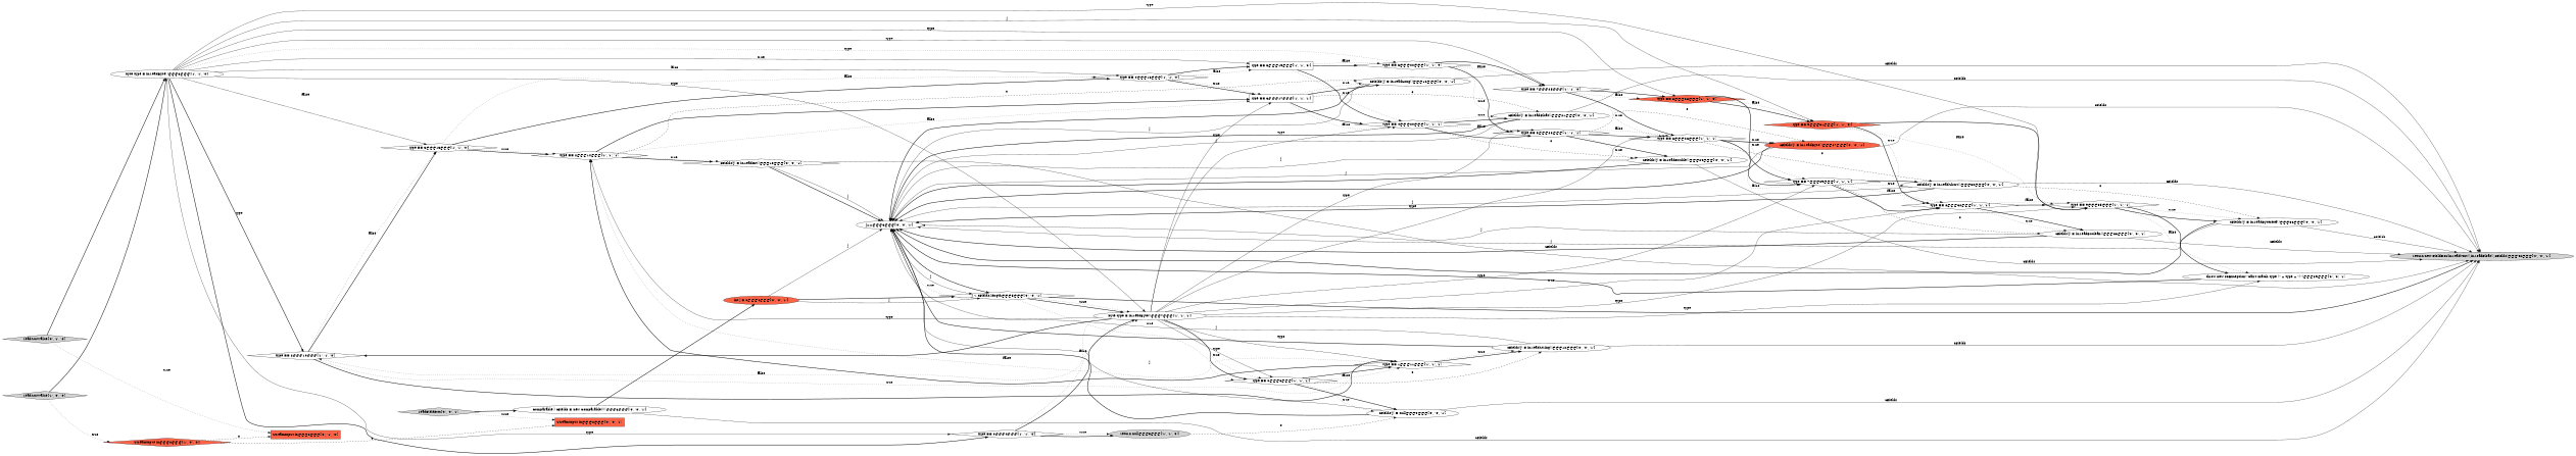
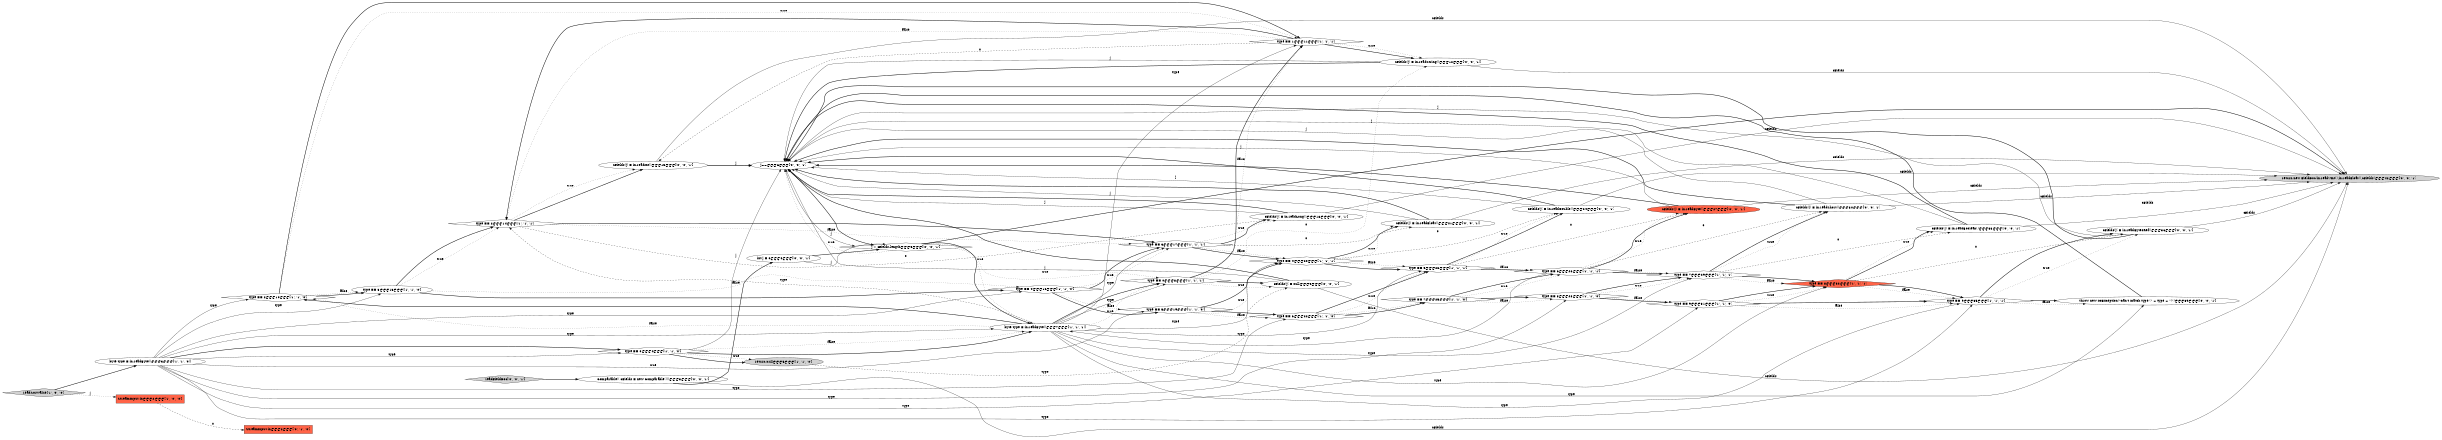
  digraph {
    rankdir=LR
    node [fillcolor=white shape=diamond style=filled]
    edge [style=bold]
    n1 [label="type == 2@@@10@@@['1', '1', '0']"]
-   n2 [label="type == 3@@@13@@@['1', '1', '0']"]
+   n2 [label="type == 3@@@13@@@['1', '1', '0']" shape=ellipse]
    n3 [label="type == 1@@@11@@@['1', '1', '1']"]
    n4 [label="type == 2@@@14@@@['1', '1', '1']"]
    n5 [label="type == 4@@@16@@@['1', '1', '0']"]
    n6 [label="cFields(j( = in.readString()@@@12@@@['0', '0', '1']" shape=ellipse]
-   n7 [label="cFields(j( = in.readInt()@@@15@@@['0', '0', '1']"]
+   n7 [label="cFields(j( = in.readInt()@@@15@@@['0', '0', '1']" shape=ellipse]
    n8 [label="cFields(j( = in.readDouble()@@@24@@@['0', '0', '1']" shape=ellipse]
    n9 [label="j++@@@6@@@['0', '0', '1']" shape=ellipse]
    n10 [fillcolor=lightgray label="return new FieldDoc(in.readVInt(),in.readFloat(),cFields)@@@42@@@['0', '0', '1']" shape=ellipse]
    n11 [label="j < cFields.length@@@5@@@['0', '0', '1']"]
    n12 [fillcolor=lightgray label="return null@@@5@@@['1', '1', '0']" shape=ellipse]
    n13 [label="cFields(j( = null@@@9@@@['0', '0', '1']" shape=ellipse]
-   n14 [fillcolor=tomato label="type == 8@@@28@@@['1', '1', '0']"]
-   n15 [fillcolor=tomato label="type == 9@@@31@@@['1', '1', '0']"]
+   n14 [label="type == 8@@@28@@@['1', '1', '0']"]
+   n15 [label="type == 9@@@31@@@['1', '1', '0']"]
    n16 [label="type == 7@@@29@@@['1', '1', '1']"]
    n17 [label="type == 9@@@35@@@['1', '1', '1']"]
-   n18 [label="type == 8@@@32@@@['1', '1', '1']"]
+   n18 [fillcolor=tomato label="type == 8@@@32@@@['1', '1', '1']"]
    n19 [label="cFields(j( = in.readBoolean()@@@33@@@['0', '0', '1']" shape=ellipse]
    n20 [label="cFields(j( = in.readShort()@@@30@@@['0', '0', '1']" shape=ellipse]
    n21 [label="type == 0@@@8@@@['1', '1', '1']"]
    n22 [label="cFields(j( = in.readLong()@@@18@@@['0', '0', '1']" shape=ellipse]
-   n23 [label="type == 3@@@17@@@['1', '1', '1']" shape=box]
+   n23 [label="type == 3@@@17@@@['1', '1', '1']"]
    n24 [label="cFields(j( = in.readFloat()@@@21@@@['0', '0', '1']" shape=ellipse]
    n25 [label="type == 4@@@20@@@['1', '1', '1']"]
    n26 [label="type == 5@@@23@@@['1', '1', '1']"]
    n27 [label="throw new IOException(\"Can't match type (\" + type + \"(\")@@@39@@@['0', '0', '1']" shape=ellipse]
    n28 [label="cFields(j( = in.readBytesRef()@@@36@@@['0', '0', '1']" shape=ellipse]
    n29 [label="type == 0@@@4@@@['1', '1', '0']"]
    n30 [label="byte type = in.readByte()@@@7@@@['1', '1', '1']" shape=ellipse]
    n31 [label="type == 6@@@26@@@['1', '1', '1']"]
    n32 [label="byte type = in.readByte()@@@3@@@['1', '1', '0']" shape=ellipse]
    n33 [label="type == 6@@@22@@@['1', '1', '0']"]
-   n34 [label="type == 5@@@19@@@['1', '1', '0']" shape=box]
+   n34 [label="type == 5@@@19@@@['1', '1', '0']"]
    n35 [label="type == 7@@@25@@@['1', '1', '0']"]
    n36 [label="Comparable(( cFields = new Comparable((((@@@3@@@['0', '0', '1']" shape=ellipse]
-   n37 [fillcolor=tomato label="int j = 0@@@4@@@['0', '0', '1']" shape=ellipse]
+   n37 [label="int j = 0@@@4@@@['0', '0', '1']" shape=ellipse]
    n38 [fillcolor=tomato label="cFields(j( = in.readByte()@@@27@@@['0', '0', '1']" shape=ellipse]
    n39 [fillcolor=lightgray label="readFieldDoc['0', '0', '1']"]
-   n40 [fillcolor=tomato label="StreamInput in@@@2@@@['0', '0', '1']" shape=box]
-   n41 [fillcolor=lightgray label="readSortValue['0', '1', '0']"]
    n42 [fillcolor=tomato label="StreamInput in@@@2@@@['0', '1', '0']" shape=box]
-   n43 [fillcolor=tomato label="StreamInput in@@@2@@@['1', '0', '0']"]
+   n43 [fillcolor=tomato label="StreamInput in@@@2@@@['1', '0', '0']" shape=box]
    n44 [fillcolor=lightgray label="readSortValue['1', '0', '0']"]
    n1 -> n2 [label=false style=dotted]
    n1 -> n2
    n1 -> n3 [label=true style=dotted]
    n1 -> n3
    n2 -> n4
    n2 -> n4 [label=true style=dotted]
    n2 -> n5 [label=false style=dotted]
    n2 -> n5
    n3 -> n4
    n3 -> n4 [label=false style=dotted]
    n3 -> n6
    n3 -> n6 [label=true style=dotted]
+   n3 -> n7 [label=0 style=dashed]
    n4 -> n7 [label=true style=dotted]
    n4 -> n7
    n4 -> n22 [label=0 style=dashed]
    n4 -> n23
    n4 -> n23 [label=false style=dotted]
    n5 -> n23 [label=true style=dotted]
    n5 -> n23
    n5 -> n34
    n5 -> n34 [label=false style=dotted]
    n6 -> n9 [label=j style=solid]
    n6 -> n9
    n6 -> n10 [label=cFields style=solid]
    n7 -> n9
    n7 -> n9 [label=j style=solid]
    n7 -> n10 [label=cFields style=solid]
    n8 -> n9 [label=j style=solid]
    n8 -> n9
    n8 -> n10 [label=cFields style=solid]
    n9 -> n11
    n9 -> n11 [label=j style=solid]
    n11 -> n9 [label=true style=dotted]
    n11 -> n10
    n11 -> n21 [label=true style=dotted]
    n11 -> n30 [label=true style=dotted]
    n11 -> n30
-   n12 -> n13 [label=0 style=dashed]
+   n12 -> n13 [label=type style=dashed]
    n13 -> n9 [label=j style=solid]
    n13 -> n9
    n13 -> n10 [label=cFields style=solid]
    n14 -> n15
    n14 -> n15 [label=false style=dotted]
    n14 -> n16 [label=true style=dotted]
    n14 -> n16
    n15 -> n17
    n15 -> n17 [label=false style=dotted]
    n15 -> n18
    n15 -> n18 [label=true style=dotted]
    n16 -> n18
    n16 -> n18 [label=false style=dotted]
    n16 -> n19 [label=0 style=dashed]
    n16 -> n20
    n16 -> n20 [label=true style=dotted]
    n17 -> n27 [label=false style=dotted]
    n17 -> n27
    n17 -> n28
    n17 -> n28 [label=true style=dotted]
    n18 -> n17 [label=false style=dotted]
    n18 -> n17
    n18 -> n19 [label=true style=dotted]
    n18 -> n19
-   n20 -> n28 [label=0 style=dashed]
+   n18 -> n28 [label=0 style=dashed]
    n19 -> n9 [label=j style=solid]
    n19 -> n9
    n19 -> n10 [label=cFields style=solid]
    n20 -> n9 [label=j style=solid]
    n20 -> n9
    n20 -> n10 [label=cFields style=solid]
    n21 -> n3
    n21 -> n3 [label=false style=dotted]
-   n21 -> n6 [label=0 style=dashed]
+   n21 -> n6 [label=0 style=dotted]
    n21 -> n13
    n21 -> n13 [label=true style=dotted]
    n22 -> n9
    n22 -> n9 [label=j style=solid]
    n22 -> n10 [label=cFields style=solid]
    n23 -> n22
    n23 -> n22 [label=true style=dotted]
    n23 -> n24 [label=0 style=dashed]
    n23 -> n25
    n23 -> n25 [label=false style=dotted]
    n24 -> n9
    n24 -> n9 [label=j style=solid]
    n24 -> n10 [label=cFields style=solid]
    n25 -> n8 [label=0 style=dashed]
    n25 -> n24
    n25 -> n24 [label=true style=dotted]
    n25 -> n26
    n25 -> n26 [label=false style=dotted]
    n26 -> n8 [label=true style=dotted]
    n26 -> n8
    n26 -> n31 [label=false style=dotted]
    n26 -> n31
    n26 -> n38 [label=0 style=dashed]
    n27 -> n9
    n28 -> n9
    n28 -> n9 [label=j style=solid]
    n28 -> n10 [label=cFields style=solid]
    n29 -> n12
    n29 -> n12 [label=true style=dotted]
    n29 -> n30 [label=false style=dotted]
    n29 -> n30
    n30 -> n1
    n30 -> n1 [label=false style=dotted]
    n30 -> n3 [label=type style=solid]
-   n30 -> n4 [label=type style=solid]
+   n30 -> n4 [label=type style=dashed]
    n30 -> n16 [label=type style=solid]
    n30 -> n17 [label=type style=solid]
-   n30 -> n18 [label=true style=solid]
+   n30 -> n18 [label=type style=solid]
    n30 -> n21 [label=type style=solid]
    n30 -> n21 [label=true style=dotted]
    n30 -> n21
    n30 -> n23 [label=type style=solid]
    n30 -> n25 [label=type style=solid]
    n30 -> n26 [label=type style=solid]
    n30 -> n27 [label=type style=solid]
-   n30 -> n31 [label=type style=solid]
+   n31 -> n30 [label=type style=solid]
    n31 -> n16
    n31 -> n16 [label=false style=dotted]
    n31 -> n20 [label=0 style=dashed]
    n31 -> n38 [label=true style=dotted]
    n31 -> n38
-   n32 -> n1 [label=type]
-   n32 -> n2 [label=false style=solid]
-   n32 -> n5 [label=false style=solid]
+   n32 -> n1 [label=type style=solid]
+   n32 -> n2 [label=type style=solid]
+   n32 -> n5 [label=type style=solid]
    n32 -> n14 [label=type style=solid]
-   n32 -> n15 [label=j style=solid]
+   n32 -> n15 [label=type style=solid]
    n32 -> n17 [label=type style=solid]
    n32 -> n29 [label=type style=solid]
    n32 -> n29
    n32 -> n30 [label=type style=solid]
-   n32 -> n33 [label=type style=dotted]
+   n32 -> n33 [label=type style=solid]
    n32 -> n34 [label=true style=solid]
-   n32 -> n35 [label=type style=solid]
    n33 -> n26
    n33 -> n26 [label=true style=dotted]
    n33 -> n35 [label=false style=dotted]
    n33 -> n35
    n34 -> n25 [label=true style=dotted]
    n34 -> n25
    n34 -> n33
    n34 -> n33 [label=false style=dotted]
    n35 -> n14
    n35 -> n14 [label=false style=dotted]
    n35 -> n31
    n35 -> n31 [label=true style=dotted]
    n36 -> n10 [label=cFields style=solid]
    n36 -> n37
-   n37 -> n9 [label=j style=solid]
+   n29 -> n9 [label=j style=solid]
    n37 -> n11 [label=j style=solid]
    n37 -> n11
    n38 -> n9 [label=j style=solid]
    n38 -> n9
    n38 -> n10 [label=cFields style=solid]
    n39 -> n36
-   n39 -> n40 [label=true style=dotted]
-   n41 -> n32
-   n41 -> n42 [label=true style=dotted]
-   n43 -> n40 [label=0 style=dashed]
    n43 -> n42 [label=0 style=dashed]
    n44 -> n32
-   n44 -> n43 [label=true style=dotted]
+   n44 -> n43 [label=j style=dotted]
  }
